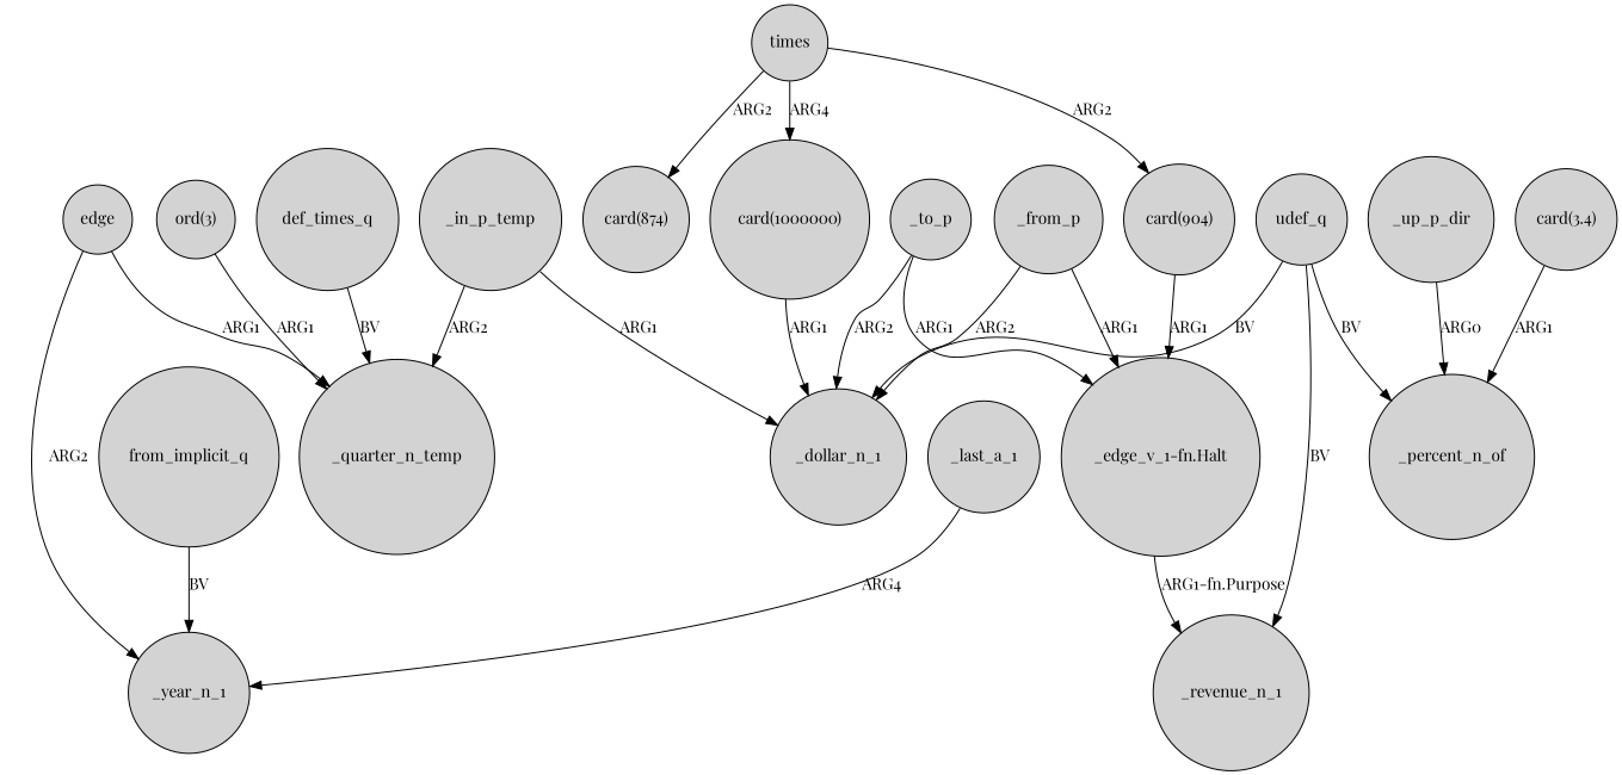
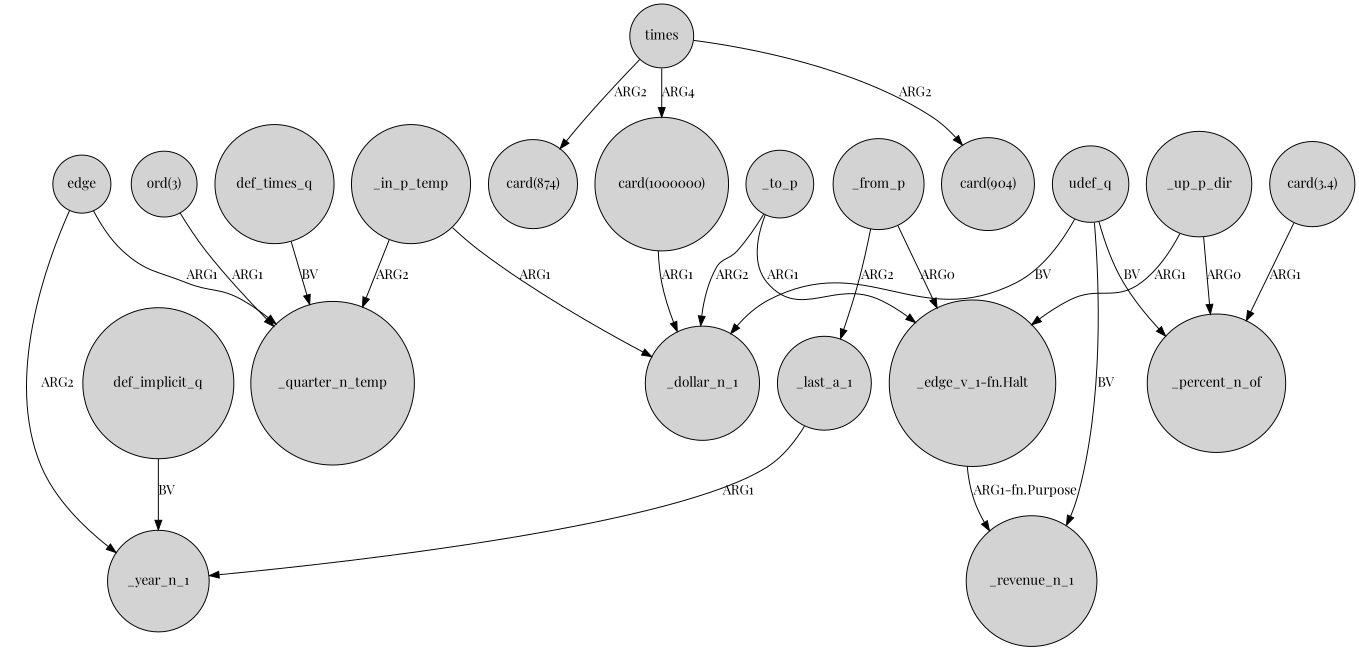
  digraph {
    fontname="Playfair Display"
    node [fontname="Playfair Display" shape=circle style=filled]
    edge [fontname="Playfair Display"]
    _in_p_temp
    _quarter_n_temp
    _dollar_n_1
    "ord(3)"
    times
    "card(874)"
    "card(1000000)"
    "card(904)"
-   def_implicit_q [label=from_implicit_q]
+   def_implicit_q
    _year_n_1
    _up_p_dir
    "_edge_v_1-fn.Halt"
    _percent_n_of
    _revenue_n_1
    n15 [label="edge"]
    _to_p
    udef_q
    n18 [label=def_times_q]
    _last_a_1
    "card(3.4)"
    _from_p
    _in_p_temp -> _quarter_n_temp [label=ARG2]
    _in_p_temp -> _dollar_n_1 [label=ARG1]
    "ord(3)" -> _quarter_n_temp [label=ARG1]
    times -> "card(874)" [label=ARG2]
    times -> "card(1000000)" [label=ARG4]
    times -> "card(904)" [label=ARG2]
    "card(1000000)" -> _dollar_n_1 [label=ARG1]
    def_implicit_q -> _year_n_1 [label=BV]
-   "card(904)" -> "_edge_v_1-fn.Halt" [label=ARG1]
+   _up_p_dir -> "_edge_v_1-fn.Halt" [label=ARG1]
    _up_p_dir -> _percent_n_of [label=ARG0]
    "_edge_v_1-fn.Halt" -> _revenue_n_1 [label="ARG1-fn.Purpose"]
    n15 -> _quarter_n_temp [label=ARG1]
    n15 -> _year_n_1 [label=ARG2]
    _to_p -> _dollar_n_1 [label=ARG2]
    _to_p -> "_edge_v_1-fn.Halt" [label=ARG1]
    udef_q -> _dollar_n_1 [label=BV]
    udef_q -> _percent_n_of [label=BV]
    udef_q -> _revenue_n_1 [label=BV]
    n18 -> _quarter_n_temp [label=BV]
-   _last_a_1 -> _year_n_1 [label=ARG4]
+   _last_a_1 -> _year_n_1 [label=ARG1]
    "card(3.4)" -> _percent_n_of [label=ARG1]
-   _from_p -> _dollar_n_1 [label=ARG2]
-   _from_p -> "_edge_v_1-fn.Halt" [label=ARG1]
+   _from_p -> _last_a_1 [label=ARG2]
+   _from_p -> "_edge_v_1-fn.Halt" [label=ARG0]
  }
